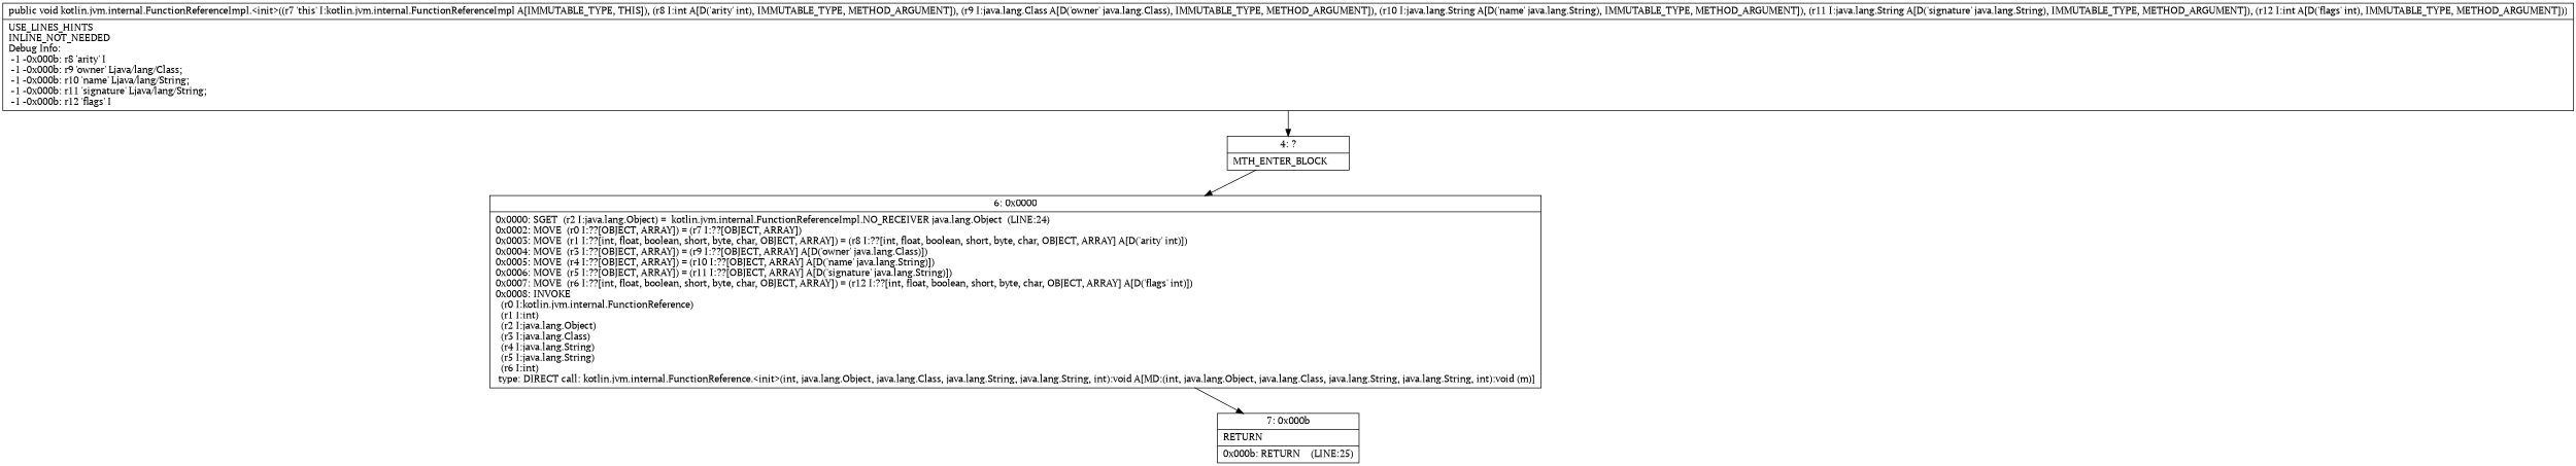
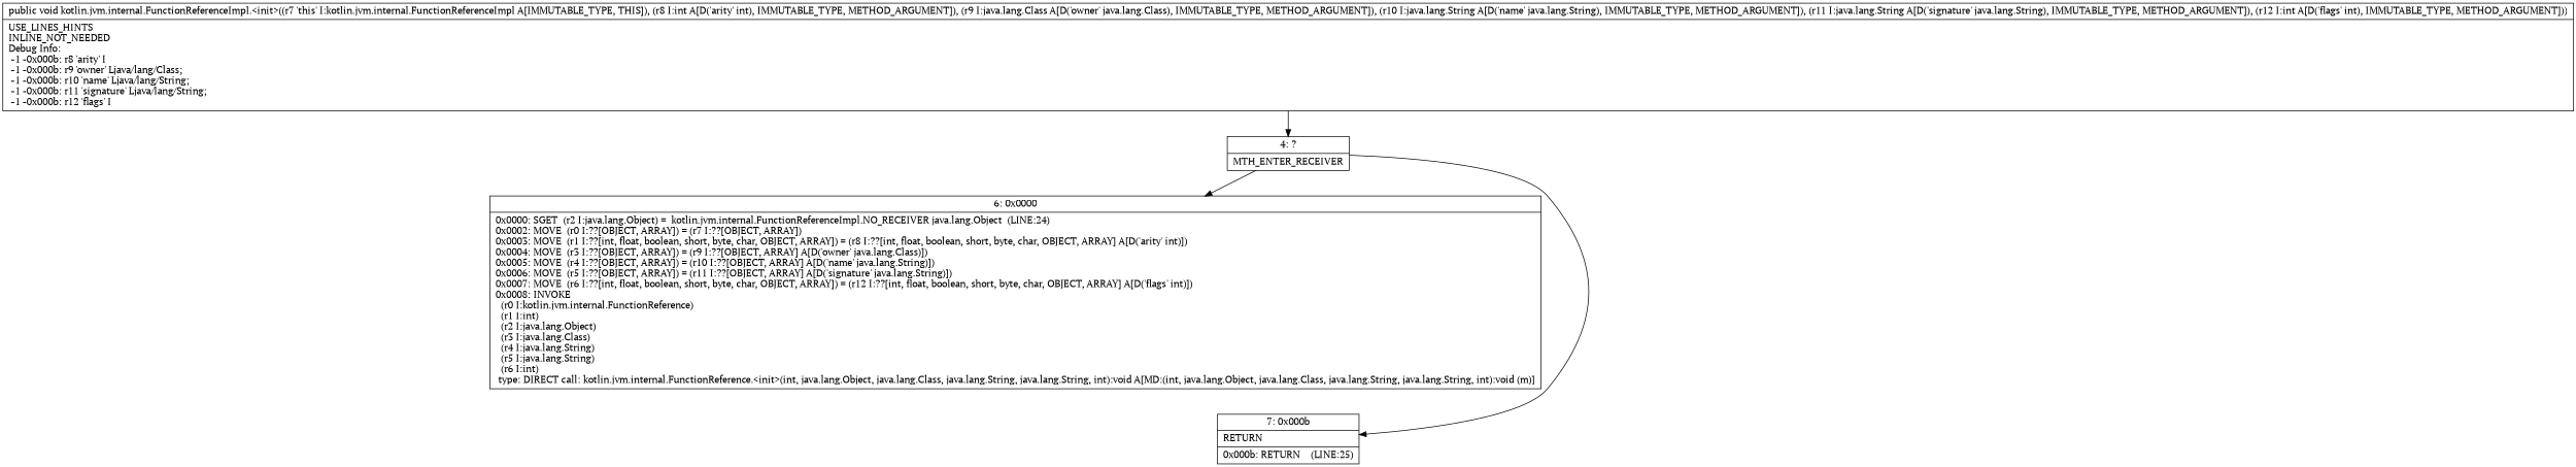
  digraph {
    fontname="PT Serif"
    node [fontname="PT Serif" shape=record]
    edge [fontname="PT Serif"]
-   n1 [label="{4\:\ ?|MTH_ENTER_BLOCK\l}"]
+   n1 [label="{4\:\ ?|MTH_ENTER_RECEIVER\l}"]
    n2 [label="{6\:\ 0x0000|0x0000: SGET  (r2 I:java.lang.Object) =  kotlin.jvm.internal.FunctionReferenceImpl.NO_RECEIVER java.lang.Object  (LINE:24)\l0x0002: MOVE  (r0 I:??[OBJECT, ARRAY]) = (r7 I:??[OBJECT, ARRAY]) \l0x0003: MOVE  (r1 I:??[int, float, boolean, short, byte, char, OBJECT, ARRAY]) = (r8 I:??[int, float, boolean, short, byte, char, OBJECT, ARRAY] A[D('arity' int)]) \l0x0004: MOVE  (r3 I:??[OBJECT, ARRAY]) = (r9 I:??[OBJECT, ARRAY] A[D('owner' java.lang.Class)]) \l0x0005: MOVE  (r4 I:??[OBJECT, ARRAY]) = (r10 I:??[OBJECT, ARRAY] A[D('name' java.lang.String)]) \l0x0006: MOVE  (r5 I:??[OBJECT, ARRAY]) = (r11 I:??[OBJECT, ARRAY] A[D('signature' java.lang.String)]) \l0x0007: MOVE  (r6 I:??[int, float, boolean, short, byte, char, OBJECT, ARRAY]) = (r12 I:??[int, float, boolean, short, byte, char, OBJECT, ARRAY] A[D('flags' int)]) \l0x0008: INVOKE  \l  (r0 I:kotlin.jvm.internal.FunctionReference)\l  (r1 I:int)\l  (r2 I:java.lang.Object)\l  (r3 I:java.lang.Class)\l  (r4 I:java.lang.String)\l  (r5 I:java.lang.String)\l  (r6 I:int)\l type: DIRECT call: kotlin.jvm.internal.FunctionReference.\<init\>(int, java.lang.Object, java.lang.Class, java.lang.String, java.lang.String, int):void A[MD:(int, java.lang.Object, java.lang.Class, java.lang.String, java.lang.String, int):void (m)]\l}"]
    n3 [label="{7\:\ 0x000b|RETURN\l|0x000b: RETURN    (LINE:25)\l}"]
    n4 [label="{public void kotlin.jvm.internal.FunctionReferenceImpl.\<init\>((r7 'this' I:kotlin.jvm.internal.FunctionReferenceImpl A[IMMUTABLE_TYPE, THIS]), (r8 I:int A[D('arity' int), IMMUTABLE_TYPE, METHOD_ARGUMENT]), (r9 I:java.lang.Class A[D('owner' java.lang.Class), IMMUTABLE_TYPE, METHOD_ARGUMENT]), (r10 I:java.lang.String A[D('name' java.lang.String), IMMUTABLE_TYPE, METHOD_ARGUMENT]), (r11 I:java.lang.String A[D('signature' java.lang.String), IMMUTABLE_TYPE, METHOD_ARGUMENT]), (r12 I:int A[D('flags' int), IMMUTABLE_TYPE, METHOD_ARGUMENT]))  | USE_LINES_HINTS\lINLINE_NOT_NEEDED\lDebug Info:\l  \-1 \-0x000b: r8 'arity' I\l  \-1 \-0x000b: r9 'owner' Ljava\/lang\/Class;\l  \-1 \-0x000b: r10 'name' Ljava\/lang\/String;\l  \-1 \-0x000b: r11 'signature' Ljava\/lang\/String;\l  \-1 \-0x000b: r12 'flags' I\l}"]
    n1 -> n2
-   n2 -> n3
+   n1 -> n3
    n4 -> n1
  }
